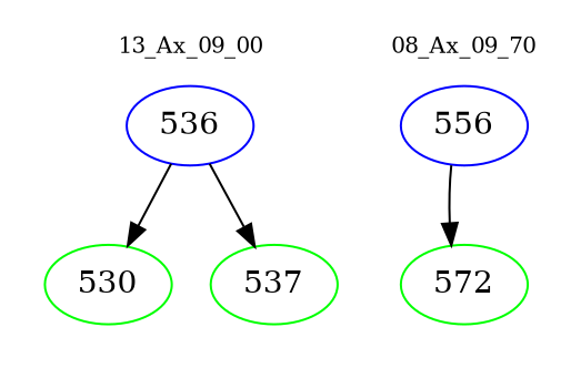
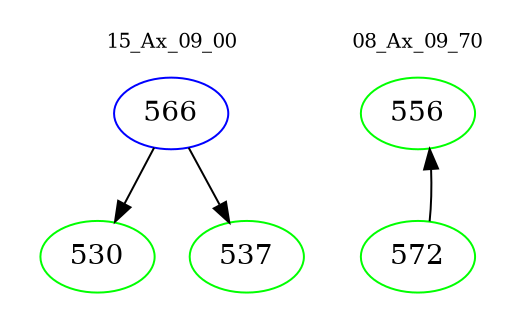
  digraph {
    node [color=green]
    edge [color=black]
-   n1 [color=blue label=536]
+   n1 [color=blue label=566]
    n2 [label=530]
    n3 [label=537]
-   n4 [color=blue label=556]
+   n4 [label=556]
    n5 [label=572]
    subgraph cluster_1 {
      color=white
      fontsize=10
-     label="13_Ax_09_00"
+     label="15_Ax_09_00"
      n1
      n2
      n3
    }
    subgraph cluster_2 {
      color=white
      fontsize=10
      label="08_Ax_09_70"
      n4
      n5
    }
    n1 -> n2
    n1 -> n3
-   n4 -> n5
+   n5 -> n4
  }
